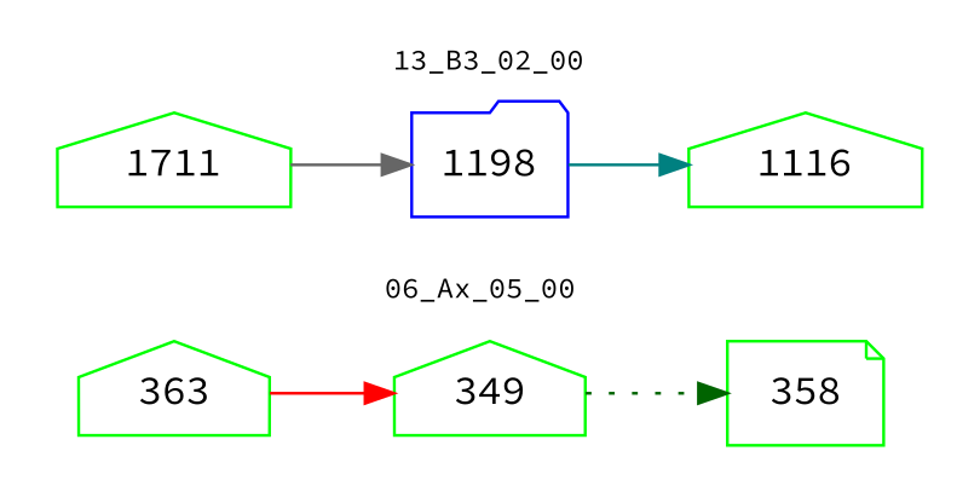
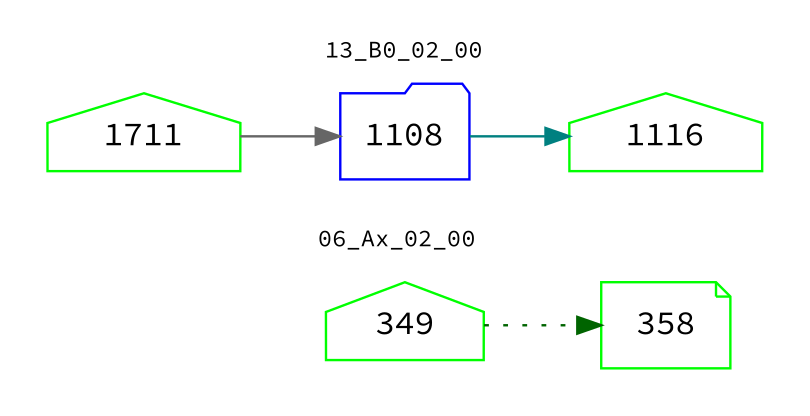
  digraph {
    fontname="Source Code Pro"
    rankdir=LR
    node [color=green fontname="Source Code Pro" shape=house]
    edge [fontname="Source Code Pro" style=solid]
-   n1 [label=363]
    n2 [label=349]
    n3 [label=358 shape=note]
    n4 [label=1711]
-   n5 [color=blue label=1198 shape=folder]
+   n5 [color=blue label=1108 shape=folder]
    n6 [label=1116]
    subgraph cluster_1 {
      color=white
      fontsize=10
-     label="06_Ax_05_00"
-     n1
+     label="06_Ax_02_00"
      n2
      n3
    }
    subgraph cluster_2 {
      color=white
      fontsize=10
-     label="13_B3_02_00"
+     label="13_B0_02_00"
      n4
      n5
      n6
    }
-   n1 -> n2 [color=red]
    n2 -> n3 [color=darkgreen style=dotted]
    n4 -> n5 [color=gray40]
    n5 -> n6 [color=teal]
  }
